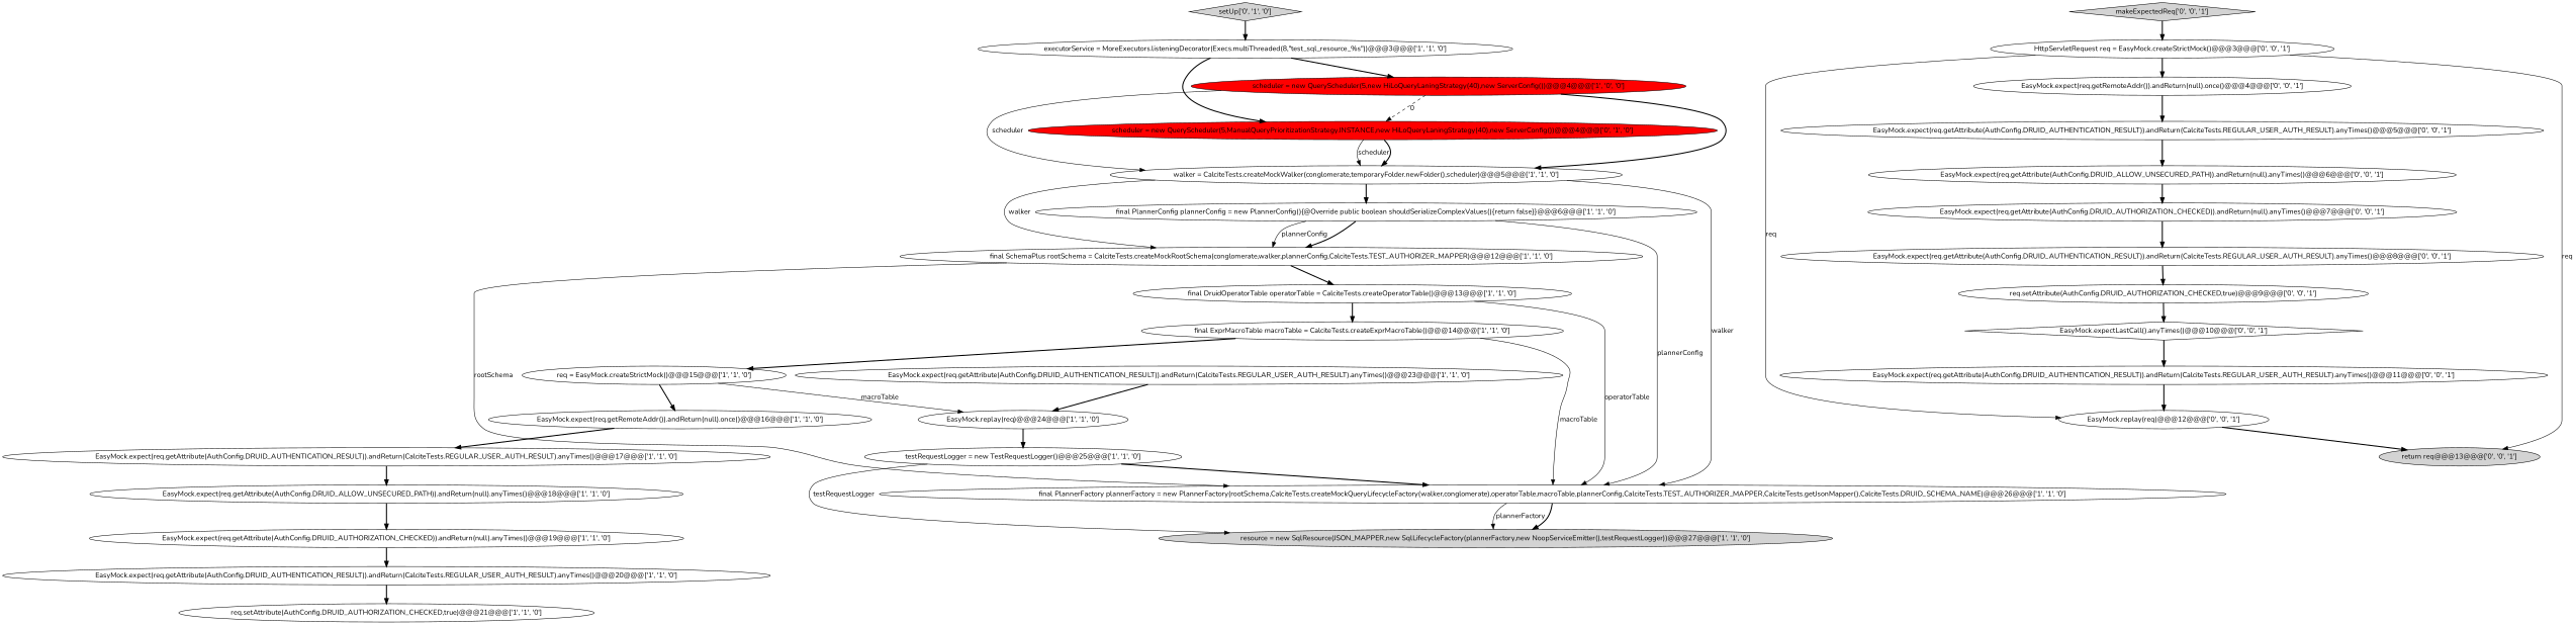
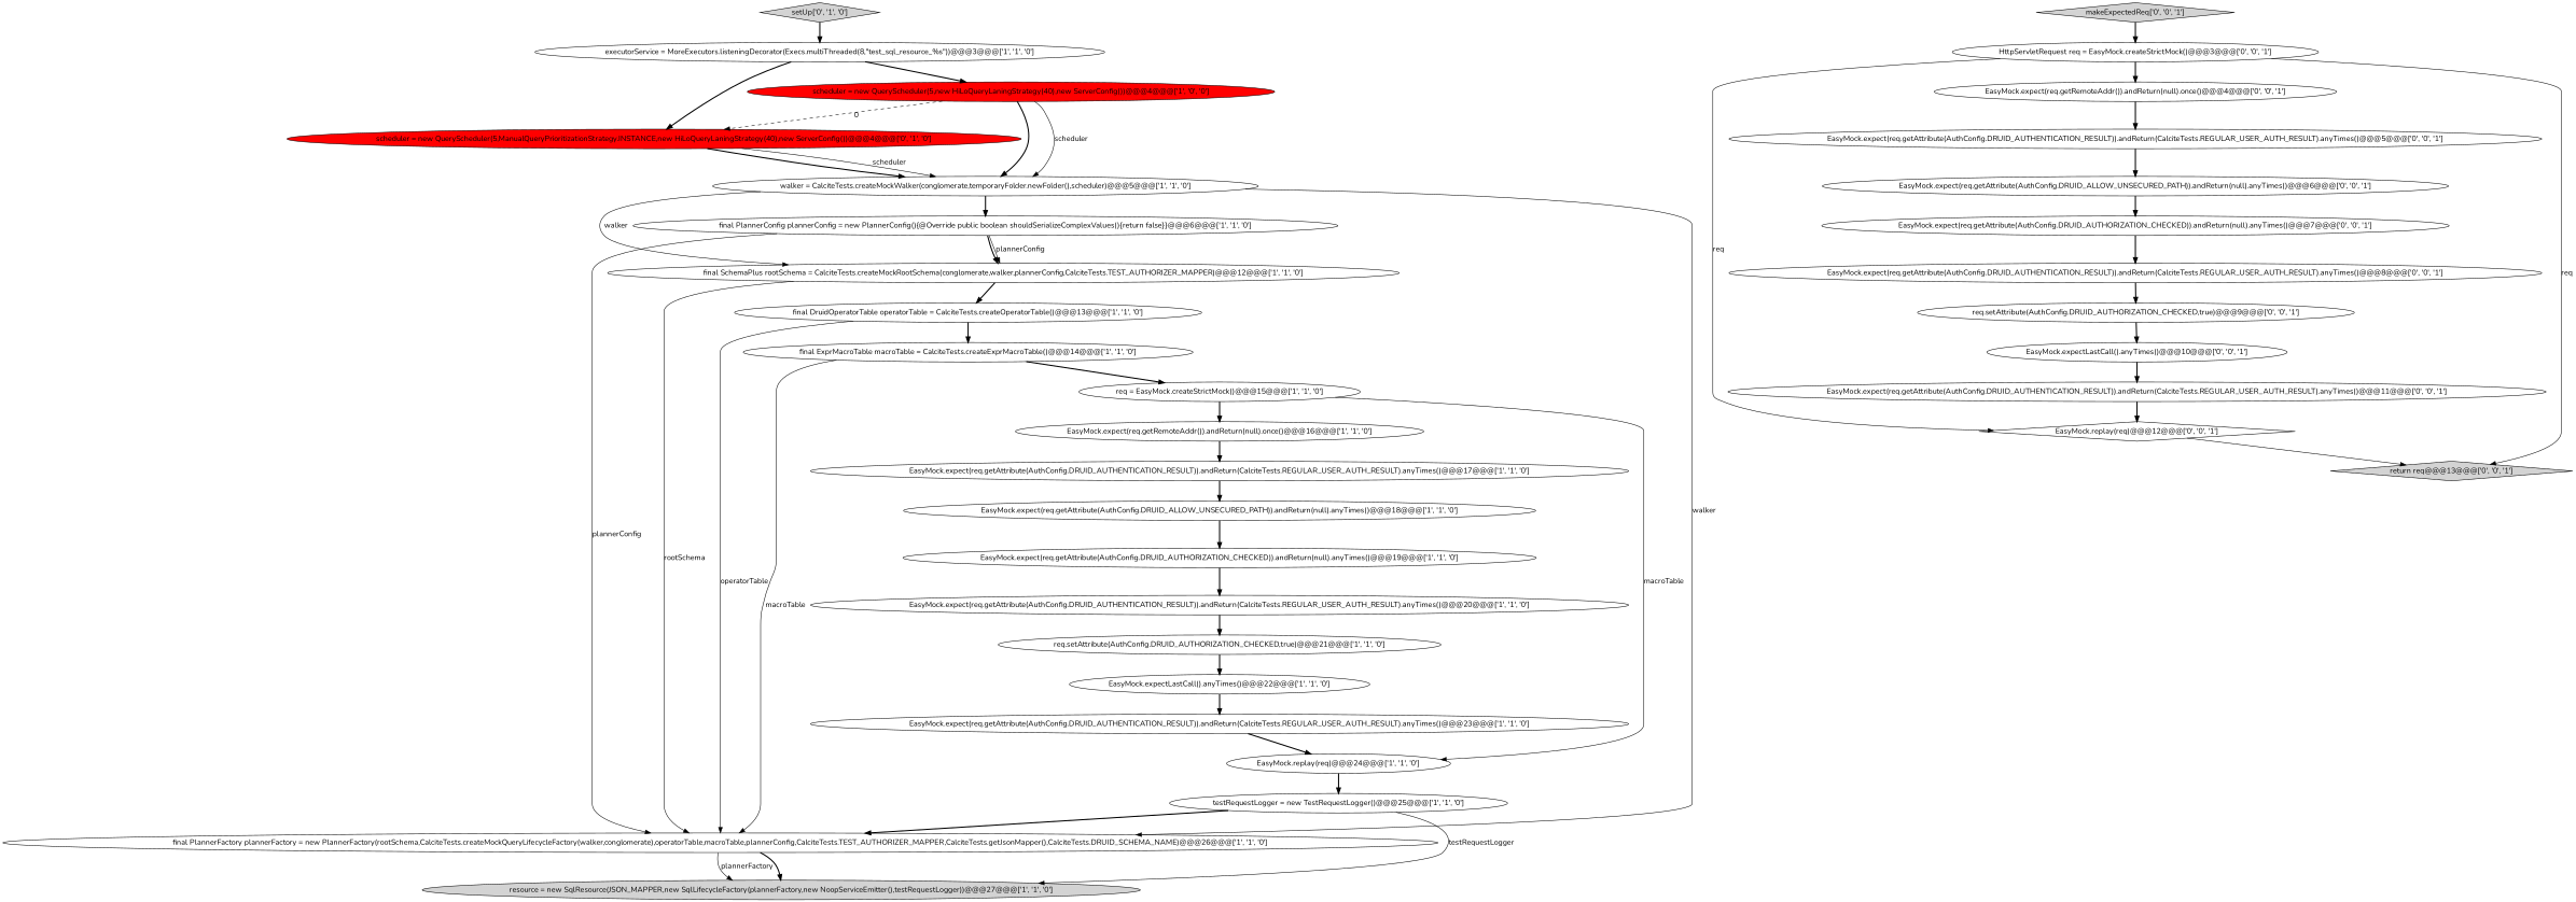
  digraph {
    fontname=Nunito
    node [fillcolor=white fontname=Nunito shape=ellipse style=filled]
    edge [fontname=Nunito style=bold]
    n1 [label="final PlannerConfig plannerConfig = new PlannerConfig(){@Override public boolean shouldSerializeComplexValues(){return false}}@@@6@@@['1', '1', '0']"]
    n2 [label="final SchemaPlus rootSchema = CalciteTests.createMockRootSchema(conglomerate,walker,plannerConfig,CalciteTests.TEST_AUTHORIZER_MAPPER)@@@12@@@['1', '1', '0']"]
    n3 [label="final PlannerFactory plannerFactory = new PlannerFactory(rootSchema,CalciteTests.createMockQueryLifecycleFactory(walker,conglomerate),operatorTable,macroTable,plannerConfig,CalciteTests.TEST_AUTHORIZER_MAPPER,CalciteTests.getJsonMapper(),CalciteTests.DRUID_SCHEMA_NAME)@@@26@@@['1', '1', '0']"]
    n4 [label="final DruidOperatorTable operatorTable = CalciteTests.createOperatorTable()@@@13@@@['1', '1', '0']"]
    n5 [fillcolor=lightgray label="resource = new SqlResource(JSON_MAPPER,new SqlLifecycleFactory(plannerFactory,new NoopServiceEmitter(),testRequestLogger))@@@27@@@['1', '1', '0']"]
    n6 [label="testRequestLogger = new TestRequestLogger()@@@25@@@['1', '1', '0']"]
    n7 [label="EasyMock.expect(req.getAttribute(AuthConfig.DRUID_ALLOW_UNSECURED_PATH)).andReturn(null).anyTimes()@@@6@@@['0', '0', '1']"]
    n8 [label="EasyMock.expect(req.getAttribute(AuthConfig.DRUID_AUTHORIZATION_CHECKED)).andReturn(null).anyTimes()@@@7@@@['0', '0', '1']"]
    n9 [label="EasyMock.expect(req.getAttribute(AuthConfig.DRUID_AUTHENTICATION_RESULT)).andReturn(CalciteTests.REGULAR_USER_AUTH_RESULT).anyTimes()@@@8@@@['0', '0', '1']"]
    n10 [label="final ExprMacroTable macroTable = CalciteTests.createExprMacroTable()@@@14@@@['1', '1', '0']"]
    n11 [fillcolor=lightgray label="setUp['0', '1', '0']" shape=diamond]
    n12 [label="executorService = MoreExecutors.listeningDecorator(Execs.multiThreaded(8,\"test_sql_resource_%s\"))@@@3@@@['1', '1', '0']"]
    n13 [fillcolor=red label="scheduler = new QueryScheduler(5,ManualQueryPrioritizationStrategy.INSTANCE,new HiLoQueryLaningStrategy(40),new ServerConfig())@@@4@@@['0', '1', '0']"]
    n14 [fillcolor=red label="scheduler = new QueryScheduler(5,new HiLoQueryLaningStrategy(40),new ServerConfig())@@@4@@@['1', '0', '0']"]
+   n15 [label="EasyMock.expectLastCall().anyTimes()@@@22@@@['1', '1', '0']"]
    n16 [label="EasyMock.expect(req.getAttribute(AuthConfig.DRUID_AUTHENTICATION_RESULT)).andReturn(CalciteTests.REGULAR_USER_AUTH_RESULT).anyTimes()@@@23@@@['1', '1', '0']"]
    n17 [label="EasyMock.replay(req)@@@24@@@['1', '1', '0']"]
    n18 [label="EasyMock.expect(req.getAttribute(AuthConfig.DRUID_ALLOW_UNSECURED_PATH)).andReturn(null).anyTimes()@@@18@@@['1', '1', '0']"]
    n19 [label="EasyMock.expect(req.getAttribute(AuthConfig.DRUID_AUTHORIZATION_CHECKED)).andReturn(null).anyTimes()@@@19@@@['1', '1', '0']"]
    n20 [label="EasyMock.expect(req.getAttribute(AuthConfig.DRUID_AUTHENTICATION_RESULT)).andReturn(CalciteTests.REGULAR_USER_AUTH_RESULT).anyTimes()@@@20@@@['1', '1', '0']"]
    n21 [label="req = EasyMock.createStrictMock()@@@15@@@['1', '1', '0']"]
    n22 [label="EasyMock.expect(req.getRemoteAddr()).andReturn(null).once()@@@16@@@['1', '1', '0']"]
-   n23 [label="EasyMock.replay(req)@@@12@@@['0', '0', '1']"]
-   n24 [fillcolor=lightgray label="return req@@@13@@@['0', '0', '1']"]
+   n23 [label="EasyMock.replay(req)@@@12@@@['0', '0', '1']" shape=diamond]
+   n24 [fillcolor=lightgray label="return req@@@13@@@['0', '0', '1']" shape=diamond]
    n25 [label="EasyMock.expect(req.getAttribute(AuthConfig.DRUID_AUTHENTICATION_RESULT)).andReturn(CalciteTests.REGULAR_USER_AUTH_RESULT).anyTimes()@@@17@@@['1', '1', '0']"]
    n26 [label="EasyMock.expect(req.getRemoteAddr()).andReturn(null).once()@@@4@@@['0', '0', '1']"]
    n27 [label="EasyMock.expect(req.getAttribute(AuthConfig.DRUID_AUTHENTICATION_RESULT)).andReturn(CalciteTests.REGULAR_USER_AUTH_RESULT).anyTimes()@@@5@@@['0', '0', '1']"]
    n28 [label="walker = CalciteTests.createMockWalker(conglomerate,temporaryFolder.newFolder(),scheduler)@@@5@@@['1', '1', '0']"]
    n29 [label="req.setAttribute(AuthConfig.DRUID_AUTHORIZATION_CHECKED,true)@@@9@@@['0', '0', '1']"]
    n30 [label="req.setAttribute(AuthConfig.DRUID_AUTHORIZATION_CHECKED,true)@@@21@@@['1', '1', '0']"]
-   n31 [label="EasyMock.expectLastCall().anyTimes()@@@10@@@['0', '0', '1']" shape=diamond]
+   n31 [label="EasyMock.expectLastCall().anyTimes()@@@10@@@['0', '0', '1']"]
    n32 [label="EasyMock.expect(req.getAttribute(AuthConfig.DRUID_AUTHENTICATION_RESULT)).andReturn(CalciteTests.REGULAR_USER_AUTH_RESULT).anyTimes()@@@11@@@['0', '0', '1']"]
    n33 [label="HttpServletRequest req = EasyMock.createStrictMock()@@@3@@@['0', '0', '1']"]
    n34 [fillcolor=lightgray label="makeExpectedReq['0', '0', '1']" shape=diamond]
    n1 -> n2
    n1 -> n2 [label=plannerConfig style=solid]
    n1 -> n3 [label=plannerConfig style=solid]
    n2 -> n3 [label=rootSchema style=solid]
    n2 -> n4
    n3 -> n5 [label=plannerFactory style=solid]
    n3 -> n5
    n4 -> n3 [label=operatorTable style=solid]
    n4 -> n10
    n6 -> n3
    n6 -> n5 [label=testRequestLogger style=solid]
    n7 -> n8
    n8 -> n9
    n9 -> n29
    n10 -> n3 [label=macroTable style=solid]
    n10 -> n21
    n11 -> n12
    n12 -> n13
    n12 -> n14
    n13 -> n28 [label=scheduler style=solid]
    n13 -> n28
    n14 -> n13 [label=0 style=dashed]
    n14 -> n28 [label=scheduler style=solid]
    n14 -> n28
+   n15 -> n16
    n16 -> n17
    n17 -> n6
    n18 -> n19
    n19 -> n20
    n20 -> n30
    n21 -> n17 [label=macroTable style=solid]
    n21 -> n22
    n22 -> n25
-   n23 -> n24
+   n23 -> n24 [style=solid]
    n25 -> n18
    n26 -> n27
    n27 -> n7
    n28 -> n1
    n28 -> n2 [label=walker style=solid]
    n28 -> n3 [label=walker style=solid]
    n29 -> n31
+   n30 -> n15
    n31 -> n32
    n32 -> n23
    n33 -> n23 [label=req style=solid]
    n33 -> n24 [label=req style=solid]
    n33 -> n26
    n34 -> n33
  }
